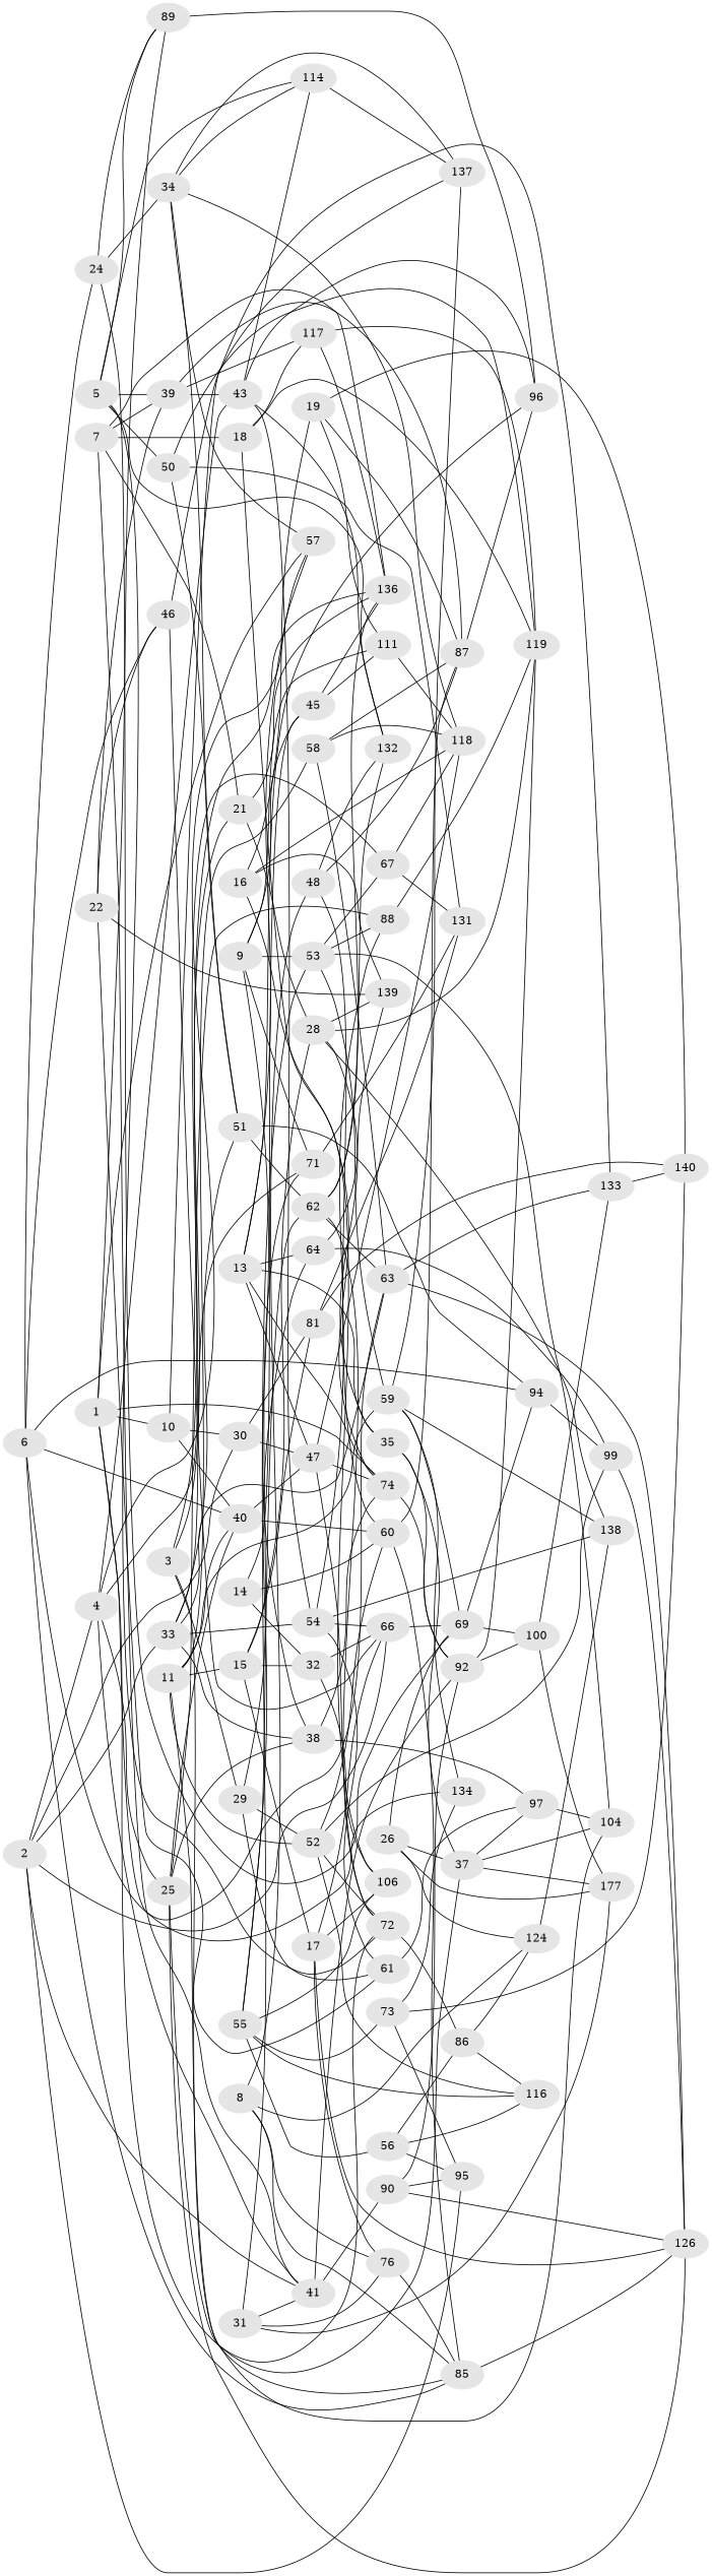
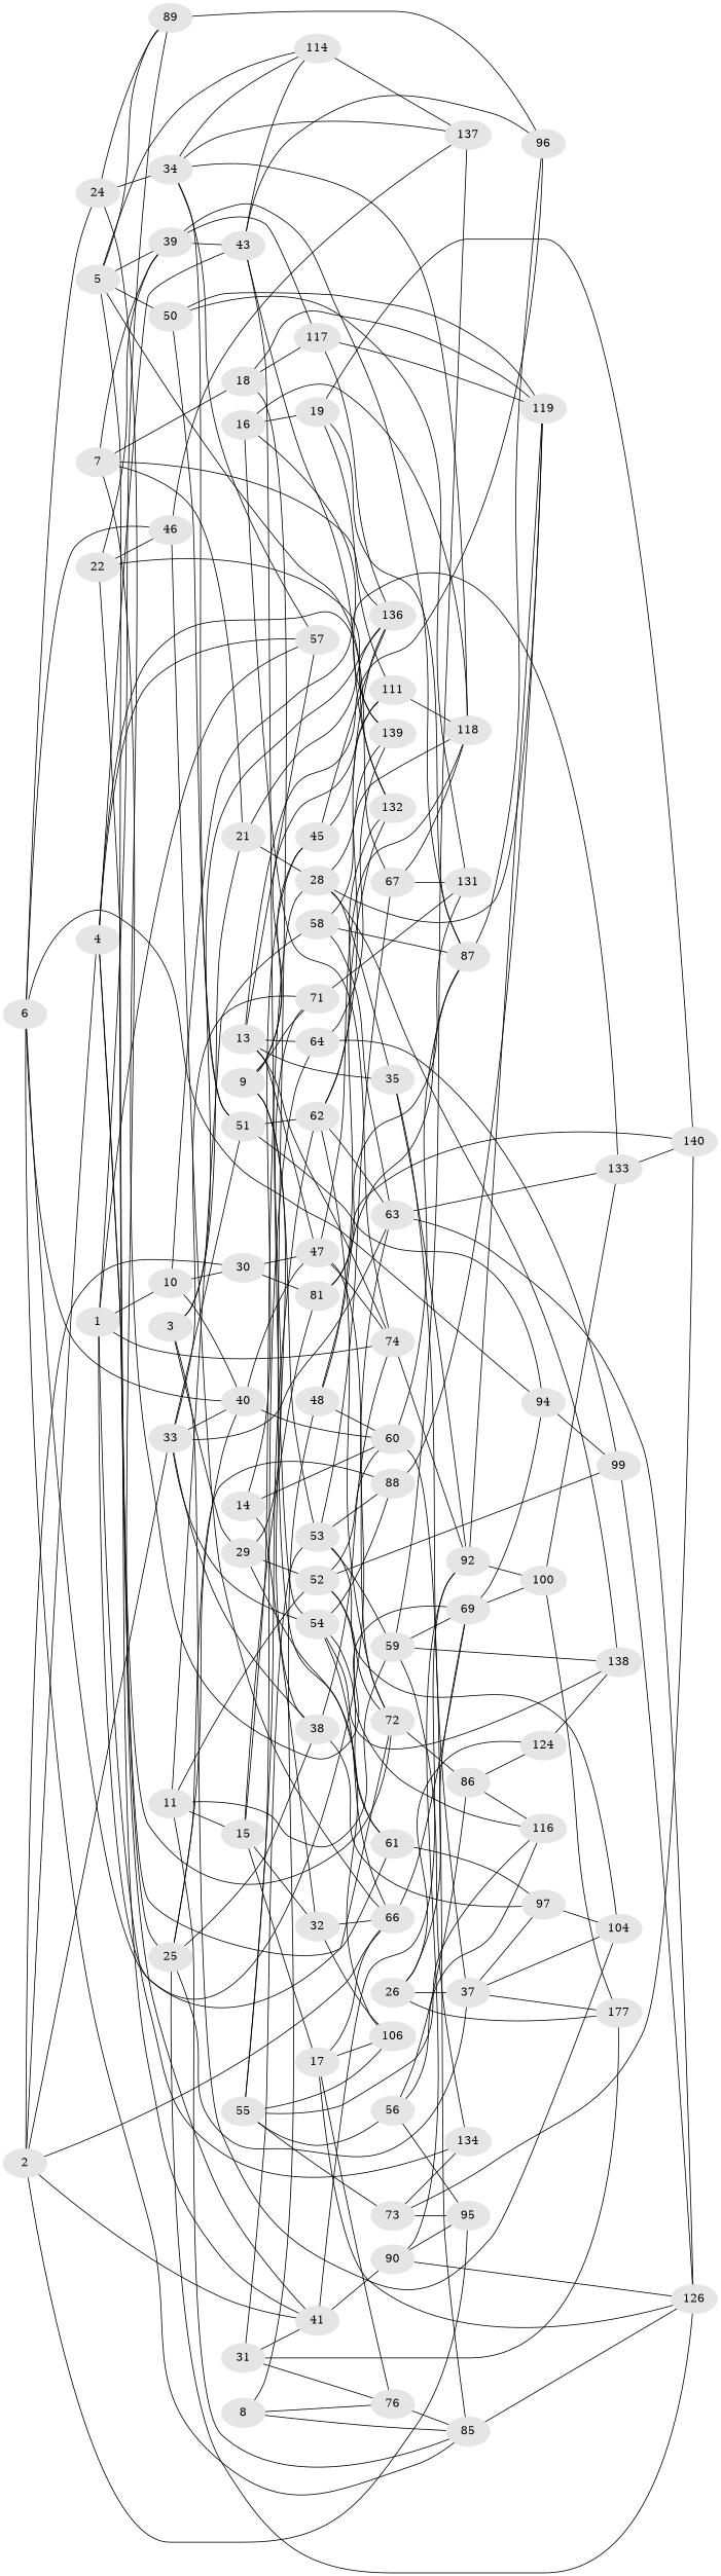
  graph {
    rankdir=LR
    node [color=gray90 style=filled]
    1 [super="+143"]
    10
    57
    72 [super="+80"]
    74 [super="+144"]
    89
    134
    30
    40 [super="+112"]
    133
    86
    92 [super="+135"]
    96 [super="+115"]
    2 [super="+93"]
    4 [super="+44"]
    33 [super="+101"]
    41 [super="+113"]
    66 [super="+130"]
    95
    25 [super="+79"]
    43 [super="+98"]
    67
    47 [super="+49"]
    81
    63 [super="+75"]
    38 [super="+65"]
    71
    51 [super="+103"]
    54 [super="+120"]
    90
    69 [super="+83"]
    3
    21
    29
    104
    136 [super="+142"]
    28 [super="+84"]
    52 [super="+78"]
    61
    126 [super="+127"]
    37 [super="+108"]
    88
    114
    132
    118 [super="+141"]
    131
    5 [super="+123"]
    39 [super="+91"]
    50
    117
    87 [super="+128"]
    119 [super="+121"]
    137
    6 [super="+42"]
    24
    46
    85 [super="+109"]
    94
    34 [super="+122"]
    60 [super="+102"]
    99
    7 [super="+105"]
    18
    14
    45
    32
    106
    8 [super="+12"]
    48
    76
    124
    138
    9 [super="+110"]
    53 [super="+82"]
    111
    97
    59 [super="+77"]
    140
    11 [super="+36"]
    15 [super="+125"]
    58
    17 [super="+20"]
    116
    13 [super="+70"]
    35
    64
    139
    16
    19
    22
    100
    n92 [label=177]
    26
    62 [super="+68"]
    31
    55 [super="+129"]
    56
    73
    1 -- 10
    1 -- 57
    1 -- 72
    1 -- 74
    1 -- 89
    1 -- 134
    10 -- 30
    10 -- 40
    10 -- 133
    72 -- 86
    74 -- 92
    89 -- 96
    30 -- 47
    30 -- 81
    40 -- 47
    40 -- 60
    133 -- 140
    86 -- 124
    86 -- 116
    92 -- 119
    92 -- 100
    2 -- 30
    2 -- 4
    2 -- 33
    2 -- 41
    2 -- 66
    2 -- 95
    4 -- 57
    4 -- 41
    4 -- 25
    4 -- 43
    4 -- 67
    33 -- 63
    33 -- 38
    33 -- 71
    33 -- 51
    33 -- 54
    41 -- 92
    41 -- 90
    66 -- 69
    25 -- 40
    25 -- 38
    25 -- 126
    25 -- 37
    25 -- 88
    43 -- 96
    43 -- 54
    43 -- 114
    43 -- 132
    67 -- 118
    67 -- 131
    47 -- 72
    47 -- 74
    47 -- 118
    81 -- 131
    81 -- 140
    63 -- 133
    63 -- 126
    38 -- 74
    38 -- 97
    71 -- 131
    51 -- 94
    51 -- 62
    54 -- 66
    54 -- 61
    54 -- 88
    54 -- 138
    90 -- 92
    90 -- 95
    90 -- 126
    69 -- 94
    69 -- 100
    3 -- 21
    3 -- 29
    3 -- 104
    3 -- 136
    21 -- 136
    21 -- 28
    29 -- 71
    29 -- 52
    29 -- 61
    28 -- 119
    28 -- 138
    28 -- 35
    28 -- 139
    52 -- 72
    52 -- 60
    52 -- 99
    52 -- 116
    61 -- 97
    37 -- 104
    37 -- 97
    37 -- n92
    88 -- 119
    114 -- 137
    5 -- 72
    5 -- 89
    5 -- 114
    5 -- 132
    5 -- 39
    5 -- 50
    39 -- 43
    39 -- 117
    39 -- 87
    50 -- 51
    50 -- 131
    50 -- 119
    117 -- 136
    117 -- 119
    87 -- 96
    6 -- 40
    6 -- 63
    6 -- 24
    6 -- 46
    6 -- 85
    6 -- 94
    24 -- 89
    24 -- 69
    24 -- 34
    46 -- 66
    46 -- 137
    85 -- 126
    94 -- 99
    34 -- 57
    34 -- 51
    34 -- 114
    34 -- 118
    34 -- 137
    60 -- 87
    60 -- 85
    99 -- 126
    7 -- 41
    7 -- 21
    7 -- 136
    7 -- 39
    7 -- 18
    18 -- 117
    18 -- 119
    18 -- 106
    14 -- 60
    14 -- 45
    14 -- 32
    45 -- 136
    45 -- 111
    32 -- 66
    32 -- 106
    8 -- 85
    8 -- 48
    8 -- 76
-   8 -- 124
    48 -- 132
    48 -- 87
    48 -- 60
    76 -- 85
    124 -- 138
    9 -- 38
    9 -- 71
    9 -- 45
    9 -- 53
    9 -- 111
    53 -- 67
    53 -- 104
    53 -- 88
    53 -- 59
    111 -- 118
    97 -- 104
    59 -- 134
    59 -- 69
    59 -- 137
    59 -- 138
-   11 -- 40
+   33 -- 40
    11 -- 52
    11 -- 85
    11 -- 59
    11 -- 15
    11 -- 58
    15 -- 81
    15 -- 28
    15 -- 32
    15 -- 17 [weight=2]
    58 -- 63
    58 -- 118
    58 -- 87
    17 -- 66
    17 -- 126
    17 -- 106
    17 -- 76
    13 -- 57
    13 -- 74
    13 -- 96
    13 -- 47
    13 -- 35
    13 -- 64
    35 -- 92
    35 -- 37
    64 -- 99
    64 -- 139
    16 -- 74
    16 -- 118
    16 -- 139
    16 -- 19
    19 -- 87
    19 -- 111
    19 -- 140
    22 -- 61
    22 -- 39
    22 -- 46
    22 -- 139
    100 -- 133
    100 -- n92
    26 -- 69
    26 -- 37
    26 -- 124
    26 -- n92
    62 -- 72
    62 -- 63
    62 -- 136
    62 -- 132
    31 -- 41
    31 -- 76
    31 -- 53
    31 -- n92
    55 -- 106
    55 -- 116
    55 -- 64
    55 -- 62
    55 -- 56
    55 -- 73
    56 -- 86
    56 -- 95
    56 -- 116
    73 -- 134
    73 -- 95
    73 -- 140
  }
